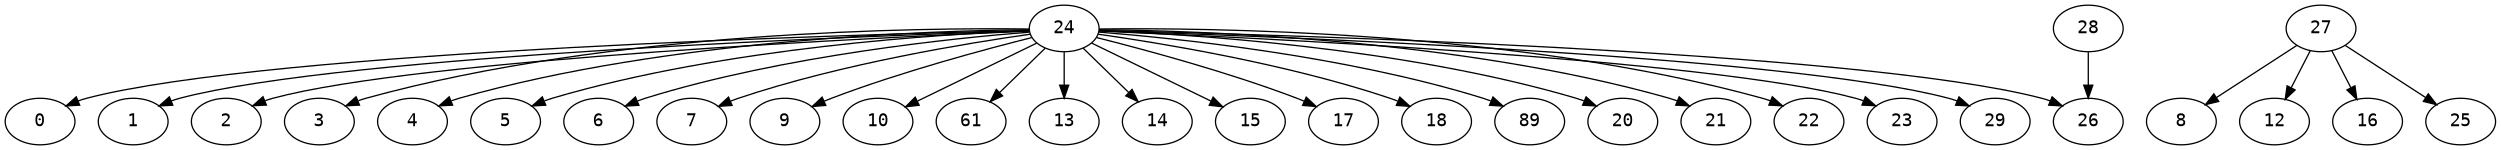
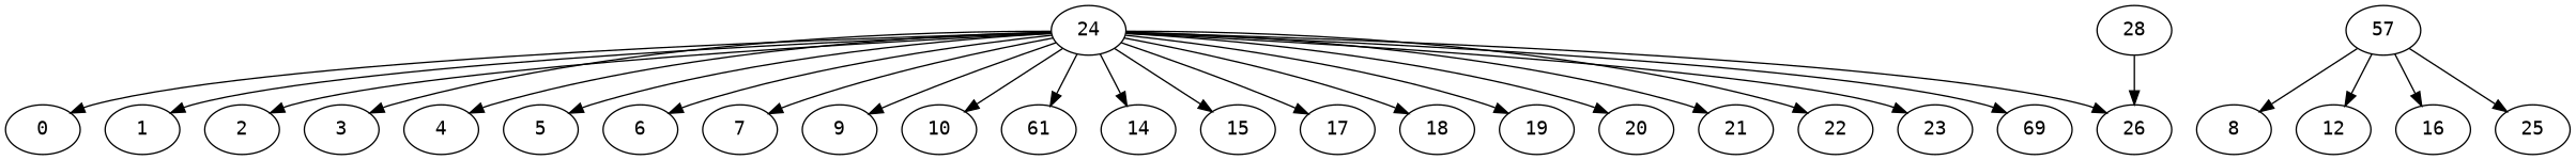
  digraph {
    fontname="DejaVu Sans Mono"
    node [fontname="DejaVu Sans Mono"]
    edge [fontname="DejaVu Sans Mono"]
    n1 [label=0]
    n2 [label=1]
    n3 [label=2]
    n4 [label=3]
    n5 [label=4]
    n6 [label=5]
    n7 [label=6]
    n8 [label=7]
    n9 [label=8]
    n10 [label=9]
    n11 [label=10]
    n12 [label=61]
    n13 [label=12]
-   n14 [label=13]
    n15 [label=14]
    n16 [label=15]
    n17 [label=16]
    n18 [label=17]
    n19 [label=18]
-   n20 [label=89]
+   n20 [label=19]
    n21 [label=20]
    n22 [label=21]
    n23 [label=22]
    n24 [label=23]
    n25 [label=24]
    n26 [label=26]
-   n27 [label=29]
-   n28 [label=27]
+   n27 [label=69]
+   n28 [label=57]
    n29 [label=25]
    n30 [label=28]
    n25 -> n1
    n25 -> n2
    n25 -> n3
    n25 -> n4
    n25 -> n5
    n25 -> n6
    n25 -> n7
    n25 -> n8
    n25 -> n10
    n25 -> n11
    n25 -> n12
-   n25 -> n14
    n25 -> n15
    n25 -> n16
    n25 -> n18
    n25 -> n19
    n25 -> n20
    n25 -> n21
    n25 -> n22
    n25 -> n23
    n25 -> n24
    n25 -> n26
    n25 -> n27
    n28 -> n9
    n28 -> n13
    n28 -> n17
    n28 -> n29
    n30 -> n26
  }
